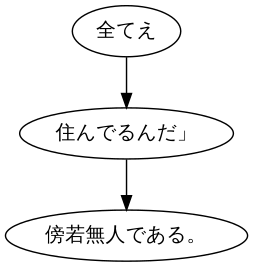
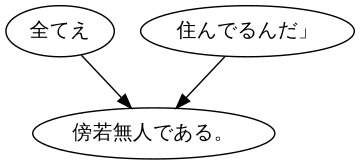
  digraph {
    n1 [label="全てえ"]
    n2 [label="住んでるんだ」"]
    n3 [label="傍若無人である。"]
-   n1 -> n2
+   n1 -> n3
    n2 -> n3
  }
